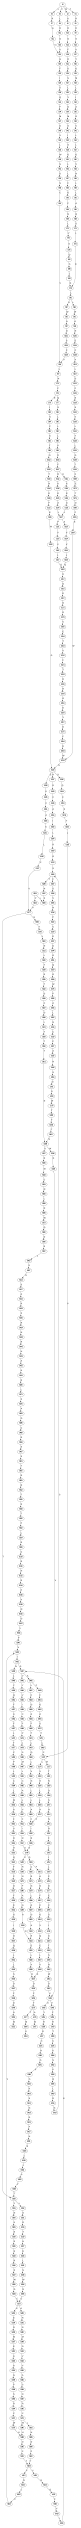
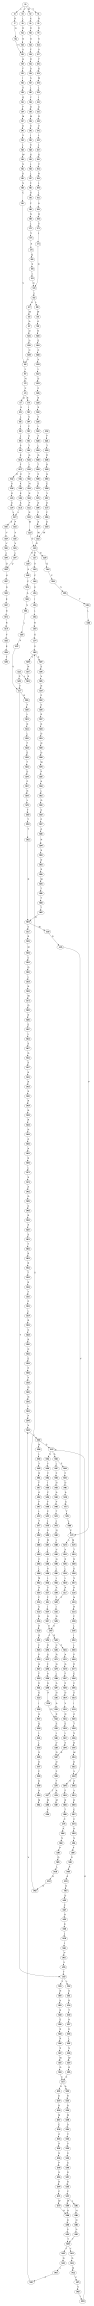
  strict digraph {
    fontname="Liberation Sans"
    node [fontname="Liberation Sans"]
    edge [fontname="Liberation Sans"]
    S0
    S1
    S2
    S3
    S4
    S5
    S6
    S7
    S8
    S9
    S10
    S11
    S12
    S13
    S14
    S15
    S16
    S17
    S18
    S19
    S20
    S21
    S22
    S23
    S24
    S25
    S26
    S27
    S28
    S29
    S30
    S31
    S32
    S33
    S34
    S35
    S36
    S37
    S38
    S39
    S40
    S41
    S42
    S43
    S44
    S45
    S46
    S47
    S48
    S49
    S50
    S51
    S52
    S53
    S54
    S55
    S56
    S57
    S58
    S59
    S60
    S61
    S62
    S63
    S64
    S65
    S66
    S67
    S68
    S69
    S70
    S71
    S72
    S73
    S74
    S75
    S76
    S77
    S78
    S79
    S80
    S81
    S82
    S83
    S84
    S85
    S86
    S87
    S88
    S89
    S90
    S91
    S92
    S93
    S94
    S95
    S96
    S97
    S98
    S99
    S100
    S101
    S102
    S103
    S104
    S105
    S106
    S107
    S108
    S109
    S110
    S111
    S112
    S113
    S114
    S115
    S116
    S117
    S118
    S119
    S120
    S121
    S122
    S123
    S124
    S125
    S126
    S127
    S128
    S129
    S130
    S131
    S132
    S133
    S134
    S135
    S136
    S137
    S138
    S139
    S140
    S141
    S142
    S143
    S144
    S145
    S146
    S147
    S148
    S149
    S150
    S151
    S152
    S153
    S154
    S155
    S156
    S157
    S158
    S159
    S160
    S161
    S162
    S163
    S164
    S165
    S166
    S167
    S168
    S169
    S170
    S171
    S172
    S173
    S174
    S175
    S176
    S177
    S178
    S179
    S180
    S181
    S182
    S183
    S184
    S185
    S186
    S187
    S188
    S189
    S190
    S191
    S192
    S193
    S194
    S195
    S196
    S197
    S198
    S199
    S200
    S201
    S202
    S203
    S204
    S205
    S206
    S207
    S208
    S209
    S210
    S211
    S212
    S213
    S214
    S216
    S217
    S218
    S219
    S220
    S221
    S222
    S215
    S223
    S224
    S225
    S226
    S227
    S228
    S229
    S230
    S231
    S232
    S233
    S234
    S235
    S236
    S237
    S238
    S239
    S240
    S241
    S242
    S243
    S244
    S245
    S246
    S247
    S248
    S249
    S250
    S251
    S252
    S253
    S254
    S255
    S256
    S257
    S258
    S259
    S260
    S261
    S262
    S263
    S264
    S265
    S266
    S267
    S268
    S269
    S270
    S271
    S272
    S273
    S274
    S275
    S276
    S277
    S278
    S279
    S280
    S281
    S282
    S283
    S284
    S285
    S286
    S287
    S288
    S289
    S290
    S291
    S292
    S293
    S294
    S295
    S296
    S297
    S298
    S299
    S300
    S301
    S302
    S303
    S304
    S305
    S306
    S307
    S308
    S309
    S310
    S311
    S312
    S313
    S314
    S315
    S316
    S317
    S318
    S319
    S320
    S321
    S322
    S323
    S324
    S325
    S326
    S327
    S328
    S329
    S330
    S331
    S332
    S333
    S334
    S335
    S336
    S337
    S338
    S339
    S340
    S341
    S342
    S343
    S344
    S345
    S346
    S347
    S348
    S349
    S350
    S351
    S352
    S353
    S354
    S355
    S356
    S357
    S358
    S359
    S360
    S361
    S362
    S363
    S364
    S365
    S366
    S367
    S368
    S369
    S370
    S371
    S372
    S373
    S374
    S375
    S376
    S377
    S378
    S379
    S380
    S381
    S382
    S383
    S384
    S385
    S386
    S387
    S388
    S389
    S390
    S391
    S392
    S393
    S394
    S395
    S396
    S397
    S398
    S399
    S400
    S401
    S402
    S403
    S404
    S405
    S406
    S407
    S408
    S409
    S410
    S411
    S412
    S413
    S414
    S415
    S416
    S417
    S418
    S419
    S420
    S421
    S422
    S423
    S424
    S425
    S426
    S427
    S428
    S429
    S430
    S431
    S432
    S433
    S434
    S435
    S436
    S437
    S438
    S439
    S440
    S441
    S442
    S443
    S444
    S445
    S446
    S447
    S448
    S449
    S450
    S451
    S452
    S453
    S454
    S455
    S456
    S457
    S458
    S459
    S460
    S461
    S462
    S463
    S464
    S465
    S466
    S467
    S468
    S469
    S470
    S471
    S472
    S473
    S474
    S475
    S476
    S477
    S478
    S479
    S480
    S481
    S482
    S483
    S484
    S485
    S486
    S487
    S488
    S489
    S490
    S491
    S492
    S493
    S494
    S495
    S496
    S497
    S498
    S499
    S500
    S501
    S502
    S503
    S504
    S505
    S506
    S507
    S508
    S509
    S510
    S511
    S512
    S513
    S514
    S515
    S516
    S517
    S518
    S519
    S520
    S521
    S522
    S523
    S524
    S525
    S526
    S527
    S528
    S529
    S530
    S531
    S532
    S533
    S534
    S535
    S536
    S537
    S538
    S539
    S540
    S541
    S542
    S543
    S544
    S545
    S546
    S547
    S548
    S549
    S550
    S551
    S0 -> S1 [label=Y]
    S0 -> S2 [label=M]
    S0 -> S3 [label=L]
    S0 -> S4 [label=V]
    S1 -> S5 [label=R]
    S2 -> S6 [label=K]
    S3 -> S7 [label=R]
    S4 -> S8 [label=L]
    S5 -> S9 [label=D]
    S6 -> S10 [label=R]
    S7 -> S11 [label=G]
    S8 -> S12 [label=R]
    S9 -> S13 [label=S]
    S10 -> S14 [label=G]
    S11 -> S15 [label=V]
    S12 -> S16 [label=G]
    S13 -> S17 [label=V]
    S14 -> S18 [label=F]
    S15 -> S19 [label=G]
    S16 -> S15 [label=V]
    S17 -> S20 [label=Y]
    S18 -> S21 [label=R]
    S19 -> S22 [label=F]
    S20 -> S23 [label=G]
    S21 -> S24 [label=D]
    S22 -> S25 [label=I]
    S23 -> S26 [label=M]
    S24 -> S27 [label=S]
    S25 -> S28 [label=S]
    S26 -> S29 [label=L]
    S27 -> S30 [label=L]
    S28 -> S31 [label=Q]
    S29 -> S32 [label=I]
    S30 -> S33 [label=Y]
    S31 -> S34 [label=F]
    S32 -> S35 [label=A]
    S33 -> S36 [label=G]
    S34 -> S37 [label=M]
    S35 -> S38 [label=G]
    S36 -> S39 [label=M]
    S37 -> S40 [label=D]
    S38 -> S41 [label=V]
    S39 -> S42 [label=S]
    S40 -> S43 [label=V]
    S41 -> S44 [label=L]
    S42 -> S45 [label=I]
    S43 -> S46 [label=L]
    S44 -> S47 [label=L]
    S45 -> S48 [label=S]
    S46 -> S49 [label=W]
    S47 -> S50 [label=G]
    S48 -> S51 [label=G]
    S49 -> S52 [label=S]
    S50 -> S53 [label=V]
    S51 -> S54 [label=L]
    S52 -> S55 [label=D]
    S53 -> S56 [label=N]
    S54 -> S57 [label=L]
    S55 -> S58 [label=S]
    S56 -> S59 [label=L]
    S57 -> S60 [label=F]
    S58 -> S61 [label=C]
    S59 -> S62 [label=L]
    S60 -> S63 [label=G]
    S61 -> S64 [label=V]
    S62 -> S65 [label=A]
    S63 -> S66 [label=F]
    S64 -> S67 [label=L]
    S65 -> S68 [label=Q]
    S66 -> S69 [label=N]
    S67 -> S70 [label=N]
    S68 -> S71 [label=S]
    S69 -> S72 [label=L]
    S70 -> S73 [label=F]
    S71 -> S74 [label=L]
    S72 -> S75 [label=V]
    S73 -> S76 [label=E]
    S73 -> S77 [label=Q]
    S74 -> S78 [label=D]
    S75 -> S79 [label=S]
    S76 -> S80 [label=I]
    S77 -> S81 [label=S]
    S78 -> S82 [label=L]
    S79 -> S83 [label=Q]
    S80 -> S84 [label=V]
    S81 -> S85 [label=L]
    S82 -> S86 [label=L]
    S82 -> S87 [label=K]
    S83 -> S88 [label=S]
    S84 -> S89 [label=F]
    S85 -> S90 [label=L]
    S86 -> S91 [label=W]
    S87 -> S92 [label=W]
    S88 -> S93 [label=L]
    S89 -> S94 [label=S]
    S90 -> S95 [label=L]
    S91 -> S96 [label=A]
    S92 -> S97 [label=A]
    S93 -> S78 [label=D]
    S94 -> S98 [label=T]
    S95 -> S99 [label=P]
    S96 -> S100 [label=N]
    S97 -> S101 [label=D]
    S98 -> S102 [label=G]
    S99 -> S103 [label=E]
    S100 -> S104 [label=E]
    S101 -> S105 [label=S]
    S102 -> S106 [label=I]
    S103 -> S107 [label=F]
    S104 -> S108 [label=C]
    S105 -> S109 [label=C]
    S106 -> S110 [label=T]
    S107 -> S111 [label=H]
    S107 -> S112 [label=R]
    S108 -> S113 [label=V]
    S109 -> S64 [label=V]
    S110 -> S114 [label=N]
    S111 -> S115 [label=K]
    S112 -> S116 [label=K]
    S113 -> S117 [label=L]
    S114 -> S118 [label=E]
    S115 -> S119 [label=E]
    S116 -> S120 [label=E]
    S117 -> S121 [label=D]
    S118 -> S122 [label=F]
    S119 -> S123 [label=A]
    S120 -> S124 [label=A]
    S121 -> S125 [label=F]
    S122 -> S126 [label=E]
    S123 -> S127 [label=L]
    S124 -> S127 [label=L]
    S125 -> S128 [label=E]
    S126 -> S129 [label=W]
    S127 -> S130 [label=A]
    S127 -> S131 [label=P]
    S128 -> S132 [label=S]
    S129 -> S133 [label=G]
    S130 -> S134 [label=V]
    S131 -> S135 [label=V]
    S132 -> S136 [label=V]
    S133 -> S137 [label=H]
    S133 -> S138 [label=D]
    S133 -> S139 [label=E]
    S134 -> S140 [label=V]
    S135 -> S141 [label=V]
    S136 -> S142 [label=L]
    S137 -> S143 [label=D]
    S138 -> S144 [label=Q]
    S139 -> S145 [label=K]
    S140 -> S146 [label=L]
    S141 -> S147 [label=L]
    S142 -> S148 [label=T]
    S143 -> S149 [label=C]
    S144 -> S150 [label=C]
    S145 -> S151 [label=C]
    S146 -> S152 [label=Q]
    S147 -> S152 [label=Q]
    S148 -> S153 [label=L]
    S149 -> S154 [label=A]
    S150 -> S155 [label=S]
    S151 -> S156 [label=A]
    S152 -> S157 [label=H]
    S153 -> S158 [label=G]
    S154 -> S159 [label=I]
    S155 -> S160 [label=T]
    S156 -> S161 [label=S]
    S157 -> S162 [label=G]
    S158 -> S163 [label=T]
    S159 -> S164 [label=L]
    S160 -> S165 [label=L]
    S161 -> S166 [label=L]
    S162 -> S167 [label=E]
    S163 -> S168 [label=K]
    S164 -> S169 [label=R]
    S165 -> S170 [label=P]
    S166 -> S171 [label=P]
    S167 -> S172 [label=G]
    S168 -> S173 [label=E]
    S169 -> S174 [label=G]
    S170 -> S175 [label=M]
    S170 -> S176 [label=L]
    S171 -> S177 [label=V]
    S172 -> S178 [label=R]
    S173 -> S179 [label=T]
    S174 -> S180 [label=S]
    S175 -> S181 [label=T]
    S176 -> S182 [label=V]
    S177 -> S183 [label=T]
    S177 -> S184 [label=G]
    S178 -> S185 [label=V]
    S179 -> S186 [label=D]
    S180 -> S187 [label=F]
    S180 -> S188 [label=T]
    S181 -> S189 [label=N]
    S182 -> S190 [label=S]
    S183 -> S191 [label=Y]
    S183 -> S192 [label=L]
    S184 -> S193 [label=T]
    S185 -> S194 [label=E]
    S186 -> S195 [label=F]
    S187 -> S196 [label=S]
    S188 -> S197 [label=N]
    S189 -> S198 [label=D]
    S190 -> S199 [label=L]
    S191 -> S200 [label=N]
    S192 -> S201 [label=S]
    S193 -> S202 [label=L]
    S194 -> S203 [label=T]
    S195 -> S204 [label=E]
    S196 -> S205 [label=V]
    S197 -> S206 [label=S]
    S198 -> S207 [label=S]
    S199 -> S208 [label=L]
    S200 -> S209 [label=K]
    S201 -> S210 [label=R]
    S202 -> S211 [label=N]
-   S203 -> S212 [label=V]
    S204 -> S213 [label=W]
    S205 -> S214 [label=N]
    S207 -> S216 [label=H]
    S208 -> S217 [label=A]
    S209 -> S218 [label=E]
    S210 -> S219 [label=T]
    S211 -> S220 [label=L]
    S212 -> S221 [label=F]
    S213 -> S133 [label=G]
    S214 -> S222 [label=P]
    S216 -> S224 [label=N]
    S217 -> S225 [label=F]
    S218 -> S226 [label=E]
    S219 -> S227 [label=H]
    S220 -> S228 [label=T]
    S221 -> S229 [label=T]
    S222 -> S230 [label=V]
    S215 -> S206 [label=L]
    S215 -> S223 [label=P]
    S223 -> S177 [label=V]
    S224 -> S231 [label=R]
    S225 -> S232 [label=I]
    S226 -> S233 [label=E]
    S227 -> S234 [label=E]
    S228 -> S235 [label=E]
    S229 -> S236 [label=R]
    S230 -> S237 [label=E]
    S231 -> S238 [label=F]
    S232 -> S239 [label=R]
    S233 -> S240 [label=R]
    S234 -> S241 [label=L]
    S235 -> S242 [label=T]
    S236 -> S243 [label=R]
    S237 -> S244 [label=D]
    S238 -> S245 [label=L]
    S239 -> S246 [label=K]
    S240 -> S247 [label=S]
    S241 -> S248 [label=S]
    S242 -> S249 [label=D]
    S243 -> S250 [label=G]
    S244 -> S251 [label=G]
    S245 -> S252 [label=I]
    S246 -> S253 [label=Q]
    S246 -> S254 [label=C]
    S247 -> S255 [label=W]
    S248 -> S256 [label=W]
    S249 -> S257 [label=C]
    S250 -> S258 [label=E]
    S251 -> S259 [label=Q]
    S252 -> S260 [label=L]
    S253 -> S261 [label=F]
    S253 -> S262 [label=C]
    S254 -> S263 [label=R]
    S255 -> S264 [label=G]
    S256 -> S265 [label=G]
    S257 -> S266 [label=G]
    S258 -> S267 [label=Y]
    S259 -> S268 [label=G]
    S260 -> S269 [label=P]
    S261 -> S270 [label=A]
    S262 -> S271 [label=R]
    S263 -> S272 [label=G]
    S264 -> S273 [label=C]
    S265 -> S273 [label=C]
    S266 -> S274 [label=L]
    S267 -> S275 [label=D]
    S268 -> S276 [label=W]
    S269 -> S277 [label=D]
    S270 -> S278 [label=G]
    S271 -> S279 [label=G]
    S272 -> S280 [label=F]
    S273 -> S281 [label=K]
    S273 -> S282 [label=A]
    S274 -> S283 [label=T]
    S275 -> S284 [label=F]
    S276 -> S285 [label=P]
    S277 -> S286 [label=E]
    S278 -> S287 [label=F]
    S279 -> S288 [label=L]
    S280 -> S289 [label=A]
    S281 -> S290 [label=E]
    S282 -> S291 [label=R]
    S283 -> S292 [label=T]
    S284 -> S293 [label=E]
    S285 -> S294 [label=A]
    S286 -> S295 [label=C]
    S287 -> S296 [label=K]
    S288 -> S297 [label=A]
    S289 -> S298 [label=G]
    S290 -> S299 [label=R]
    S291 -> S300 [label=R]
    S292 -> S301 [label=T]
    S293 -> S213 [label=W]
    S294 -> S302 [label=L]
    S295 -> S303 [label=S]
    S296 -> S304 [label=G]
    S297 -> S305 [label=G]
    S298 -> S306 [label=A]
    S299 -> S307 [label=M]
    S300 -> S308 [label=M]
    S301 -> S309 [label=N]
    S302 -> S310 [label=G]
    S303 -> S311 [label=I]
    S304 -> S312 [label=V]
    S305 -> S313 [label=A]
    S306 -> S314 [label=E]
    S307 -> S315 [label=E]
    S308 -> S316 [label=D]
    S309 -> S317 [label=V]
    S309 -> S318 [label=W]
    S310 -> S319 [label=C]
    S311 -> S320 [label=A]
    S312 -> S321 [label=Q]
    S313 -> S314 [label=E]
    S314 -> S322 [label=E]
    S315 -> S323 [label=A]
    S316 -> S324 [label=V]
    S317 -> S325 [label=R]
    S318 -> S326 [label=D]
    S319 -> S327 [label=P]
    S320 -> S328 [label=T]
    S321 -> S329 [label=E]
    S322 -> S330 [label=L]
    S323 -> S331 [label=A]
    S324 -> S332 [label=V]
    S325 -> S333 [label=M]
    S326 -> S334 [label=V]
    S327 -> S335 [label=A]
    S328 -> S336 [label=S]
    S329 -> S337 [label=L]
    S330 -> S338 [label=V]
    S331 -> S339 [label=G]
    S332 -> S340 [label=A]
    S333 -> S341 [label=C]
    S334 -> S342 [label=A]
    S334 -> S343 [label=V]
    S335 -> S344 [label=N]
    S336 -> S345 [label=N]
    S337 -> S346 [label=V]
    S338 -> S347 [label=D]
    S339 -> S348 [label=P]
    S340 -> S349 [label=S]
    S341 -> S350 [label=Q]
    S342 -> S351 [label=Y]
    S343 -> S352 [label=F]
    S344 -> S353 [label=S]
    S345 -> S354 [label=W]
    S346 -> S347 [label=D]
    S347 -> S355 [label=D]
    S348 -> S356 [label=S]
    S349 -> S357 [label=D]
    S350 -> S358 [label=L]
    S351 -> S359 [label=R]
    S352 -> S360 [label=R]
    S353 -> S361 [label=D]
    S354 -> S362 [label=D]
    S355 -> S363 [label=F]
    S356 -> S364 [label=R]
    S357 -> S365 [label=R]
    S358 -> S366 [label=N]
    S359 -> S367 [label=E]
    S360 -> S368 [label=T]
    S361 -> S369 [label=S]
    S362 -> S334 [label=V]
    S363 -> S370 [label=T]
    S364 -> S371 [label=C]
    S365 -> S372 [label=C]
    S366 -> S373 [label=W]
    S367 -> S374 [label=C]
    S368 -> S375 [label=C]
    S369 -> S376 [label=W]
    S370 -> S377 [label=T]
    S370 -> S378 [label=A]
    S371 -> S379 [label=W]
    S372 -> S380 [label=W]
    S372 -> S381 [label=L]
    S373 -> S382 [label=Q]
    S374 -> S383 [label=H]
    S375 -> S384 [label=K]
    S376 -> S385 [label=T]
    S377 -> S386 [label=M]
    S378 -> S387 [label=M]
    S379 -> S388 [label=H]
    S380 -> S388 [label=H]
    S381 -> S389 [label=H]
    S382 -> S390 [label=D]
    S383 -> S391 [label=S]
    S384 -> S392 [label=S]
    S385 -> S393 [label=T]
    S386 -> S394 [label=K]
    S388 -> S395 [label=D]
    S389 -> S396 [label=D]
    S390 -> S397 [label=E]
    S391 -> S398 [label=F]
    S392 -> S399 [label=P]
    S393 -> S400 [label=T]
    S395 -> S401 [label=P]
    S396 -> S402 [label=P]
    S397 -> S403 [label=L]
    S398 -> S404 [label=S]
    S399 -> S405 [label=Q]
    S400 -> S309 [label=N]
    S401 -> S406 [label=T]
    S402 -> S406 [label=T]
    S403 -> S407 [label=S]
    S404 -> S408 [label=K]
    S405 -> S409 [label=L]
    S406 -> S410 [label=F]
    S406 -> S411 [label=Y]
    S407 -> S412 [label=G]
    S408 -> S413 [label=S]
    S409 -> S414 [label=R]
    S410 -> S415 [label=G]
    S411 -> S416 [label=G]
    S412 -> S417 [label=S]
    S413 -> S418 [label=G]
    S414 -> S419 [label=G]
    S415 -> S420 [label=L]
    S416 -> S421 [label=Q]
    S417 -> S422 [label=A]
    S418 -> S423 [label=D]
    S419 -> S180 [label=S]
    S420 -> S424 [label=F]
    S421 -> S425 [label=F]
    S422 -> S426 [label=R]
    S423 -> S427 [label=F]
    S424 -> S428 [label=V]
    S425 -> S429 [label=V]
    S426 -> S430 [label=S]
    S427 -> S431 [label=H]
    S428 -> S432 [label=I]
    S429 -> S433 [label=I]
    S430 -> S434 [label=R]
    S431 -> S435 [label=E]
    S432 -> S436 [label=N]
    S432 -> S437 [label=G]
    S433 -> S437 [label=G]
    S434 -> S438 [label=N]
    S435 -> S439 [label=L]
    S436 -> S440 [label=L]
    S437 -> S441 [label=V]
    S437 -> S442 [label=A]
    S438 -> S443 [label=R]
    S439 -> S444 [label=L]
    S440 -> S445 [label=Y]
    S441 -> S446 [label=Y]
    S442 -> S447 [label=L]
    S442 -> S448 [label=F]
    S443 -> S449 [label=H]
    S444 -> S450 [label=P]
    S445 -> S451 [label=Q]
    S446 -> S452 [label=V]
    S447 -> S453 [label=F]
    S448 -> S454 [label=F]
    S449 -> S455 [label=A]
    S450 -> S456 [label=V]
    S451 -> S457 [label=F]
    S452 -> S458 [label=I]
    S453 -> S459 [label=G]
    S454 -> S460 [label=G]
    S455 -> S461 [label=A]
    S456 -> S183 [label=T]
    S457 -> S462 [label=A]
    S458 -> S463 [label=C]
    S459 -> S464 [label=A]
    S460 -> S465 [label=A]
    S461 -> S466 [label=E]
    S462 -> S467 [label=F]
    S463 -> S468 [label=F]
    S464 -> S469 [label=F]
    S465 -> S470 [label=S]
    S466 -> S471 [label=L]
    S467 -> S472 [label=L]
    S468 -> S473 [label=P]
    S469 -> S474 [label=T]
    S470 -> S475 [label=T]
    S471 -> S476 [label=S]
    S472 -> S477 [label=T]
    S473 -> S478 [label=L]
    S474 -> S479 [label=L]
    S475 -> S480 [label=L]
    S476 -> S481 [label=A]
    S477 -> S482 [label=C]
    S478 -> S483 [label=S]
    S479 -> S484 [label=Q]
    S480 -> S170 [label=P]
    S481 -> S485 [label=G]
    S482 -> S486 [label=P]
    S483 -> S487 [label=M]
    S484 -> S488 [label=L]
    S485 -> S489 [label=C]
    S486 -> S490 [label=L]
    S487 -> S491 [label=L]
    S488 -> S492 [label=V]
    S489 -> S493 [label=R]
    S490 -> S494 [label=C]
    S491 -> S495 [label=C]
    S492 -> S496 [label=G]
    S493 -> S497 [label=S]
    S494 -> S498 [label=L]
    S495 -> S499 [label=A]
    S496 -> S500 [label=L]
    S497 -> S501 [label=S]
    S498 -> S502 [label=M]
    S499 -> S503 [label=L]
    S500 -> S504 [label=L]
    S501 -> S505 [label=T]
    S502 -> S506 [label=A]
    S503 -> S507 [label=V]
    S504 -> S508 [label=A]
    S505 -> S509 [label=R]
    S506 -> S510 [label=F]
    S507 -> S511 [label=F]
    S508 -> S225 [label=F]
    S509 -> S512 [label=R]
    S510 -> S513 [label=V]
    S511 -> S514 [label=I]
    S512 -> S515 [label=T]
    S513 -> S516 [label=R]
    S514 -> S517 [label=R]
    S515 -> S518 [label=E]
    S516 -> S519 [label=H]
    S517 -> S246 [label=K]
    S518 -> S520 [label=T]
    S519 -> S521 [label=Q]
    S520 -> S522 [label=P]
    S521 -> S523 [label=F]
    S522 -> S524 [label=L]
    S523 -> S525 [label=P]
    S524 -> S526 [label=R]
    S525 -> S527 [label=G]
    S526 -> S528 [label=C]
    S527 -> S529 [label=F]
    S528 -> S530 [label=R]
    S529 -> S531 [label=E]
    S530 -> S532 [label=H]
    S531 -> S533 [label=G]
    S532 -> S534 [label=E]
    S533 -> S535 [label=I]
    S534 -> S536 [label=P]
    S535 -> S537 [label=G]
    S536 -> S538 [label=V]
    S537 -> S539 [label=Q]
    S538 -> S540 [label=Q]
    S539 -> S541 [label=L]
    S540 -> S542 [label=G]
    S541 -> S543 [label=L]
    S542 -> S544 [label=L]
    S543 -> S545 [label=S]
    S544 -> S546 [label=F]
    S545 -> S547 [label=D]
    S546 -> S428 [label=V]
    S547 -> S548 [label=F]
    S548 -> S549 [label=D]
    S549 -> S550 [label=A]
    S550 -> S551 [label=M]
  }
